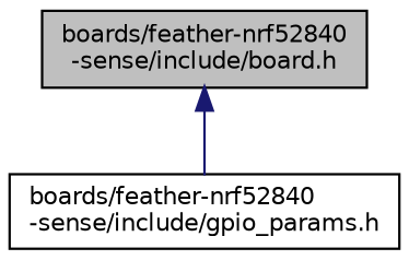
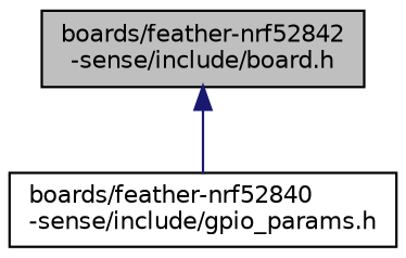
  digraph {
    node [color=black fontname=Helvetica fontsize=10 shape=record style=filled]
-   n1 [fillcolor=grey75 fontcolor=black height=0.2 label="boards/feather-nrf52840\l-sense/include/board.h" width=0.4]
+   n1 [fillcolor=grey75 fontcolor=black height=0.2 label="boards/feather-nrf52842\l-sense/include/board.h" width=0.4]
    n2 [fillcolor=white height=0.2 label="boards/feather-nrf52840\l-sense/include/gpio_params.h" width=0.4]
    n1 -> n2 [color=midnightblue dir=back fontname=Helvetica fontsize=10 labelfontname=Helvetica labelfontsize=10 style=solid]
  }
